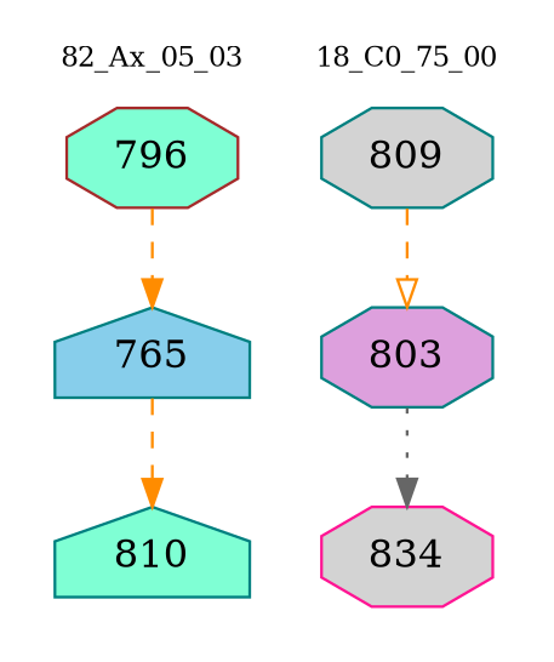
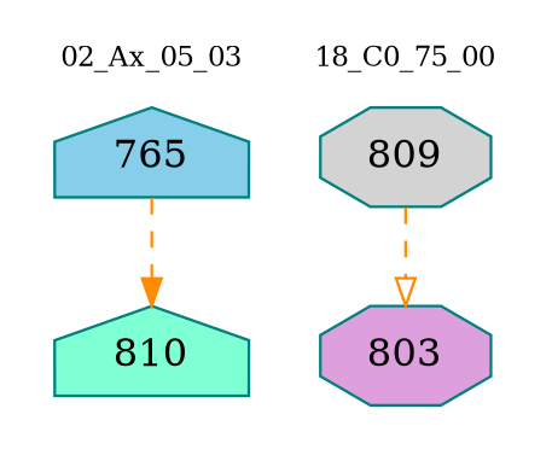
  digraph {
    node [color=teal fillcolor=aquamarine shape=octagon style=filled]
    edge [arrowhead=normal color=darkorange style=dashed]
-   n1 [color=brown label=796]
    n2 [fillcolor=skyblue label=765 shape=house]
    n3 [label=810 shape=house]
    n4 [fillcolor=lightgrey label=809]
    n5 [fillcolor=plum label=803]
-   n6 [color=deeppink fillcolor=lightgrey label=834]
    subgraph cluster_1 {
      color=white
      fontsize=10
-     label="82_Ax_05_03"
-     n1
+     label="02_Ax_05_03"
      n2
      n3
    }
    subgraph cluster_2 {
      color=white
      fontsize=10
      label="18_C0_75_00"
      n4
      n5
-     n6
    }
-   n1 -> n2
    n2 -> n3
    n4 -> n5 [arrowhead=onormal]
-   n5 -> n6 [color=gray40 style=dotted]
  }
